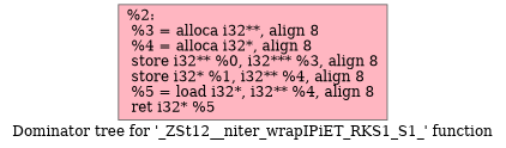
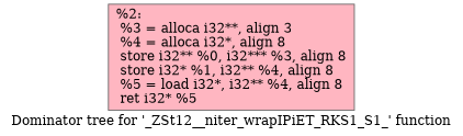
  digraph {
    label="Dominator tree for '_ZSt12__niter_wrapIPiET_RKS1_S1_' function"
-   n1 [label="{%2:\l  %3 = alloca i32**, align 8\l  %4 = alloca i32*, align 8\l  store i32** %0, i32*** %3, align 8\l  store i32* %1, i32** %4, align 8\l  %5 = load i32*, i32** %4, align 8\l  ret i32* %5\l}" shape=record style=filled fillcolor=lightpink color=gray40]
+   n1 [label="{%2:\l  %3 = alloca i32**, align 3\l  %4 = alloca i32*, align 8\l  store i32** %0, i32*** %3, align 8\l  store i32* %1, i32** %4, align 8\l  %5 = load i32*, i32** %4, align 8\l  ret i32* %5\l}" shape=record style=filled fillcolor=lightpink color=gray40]
  }
